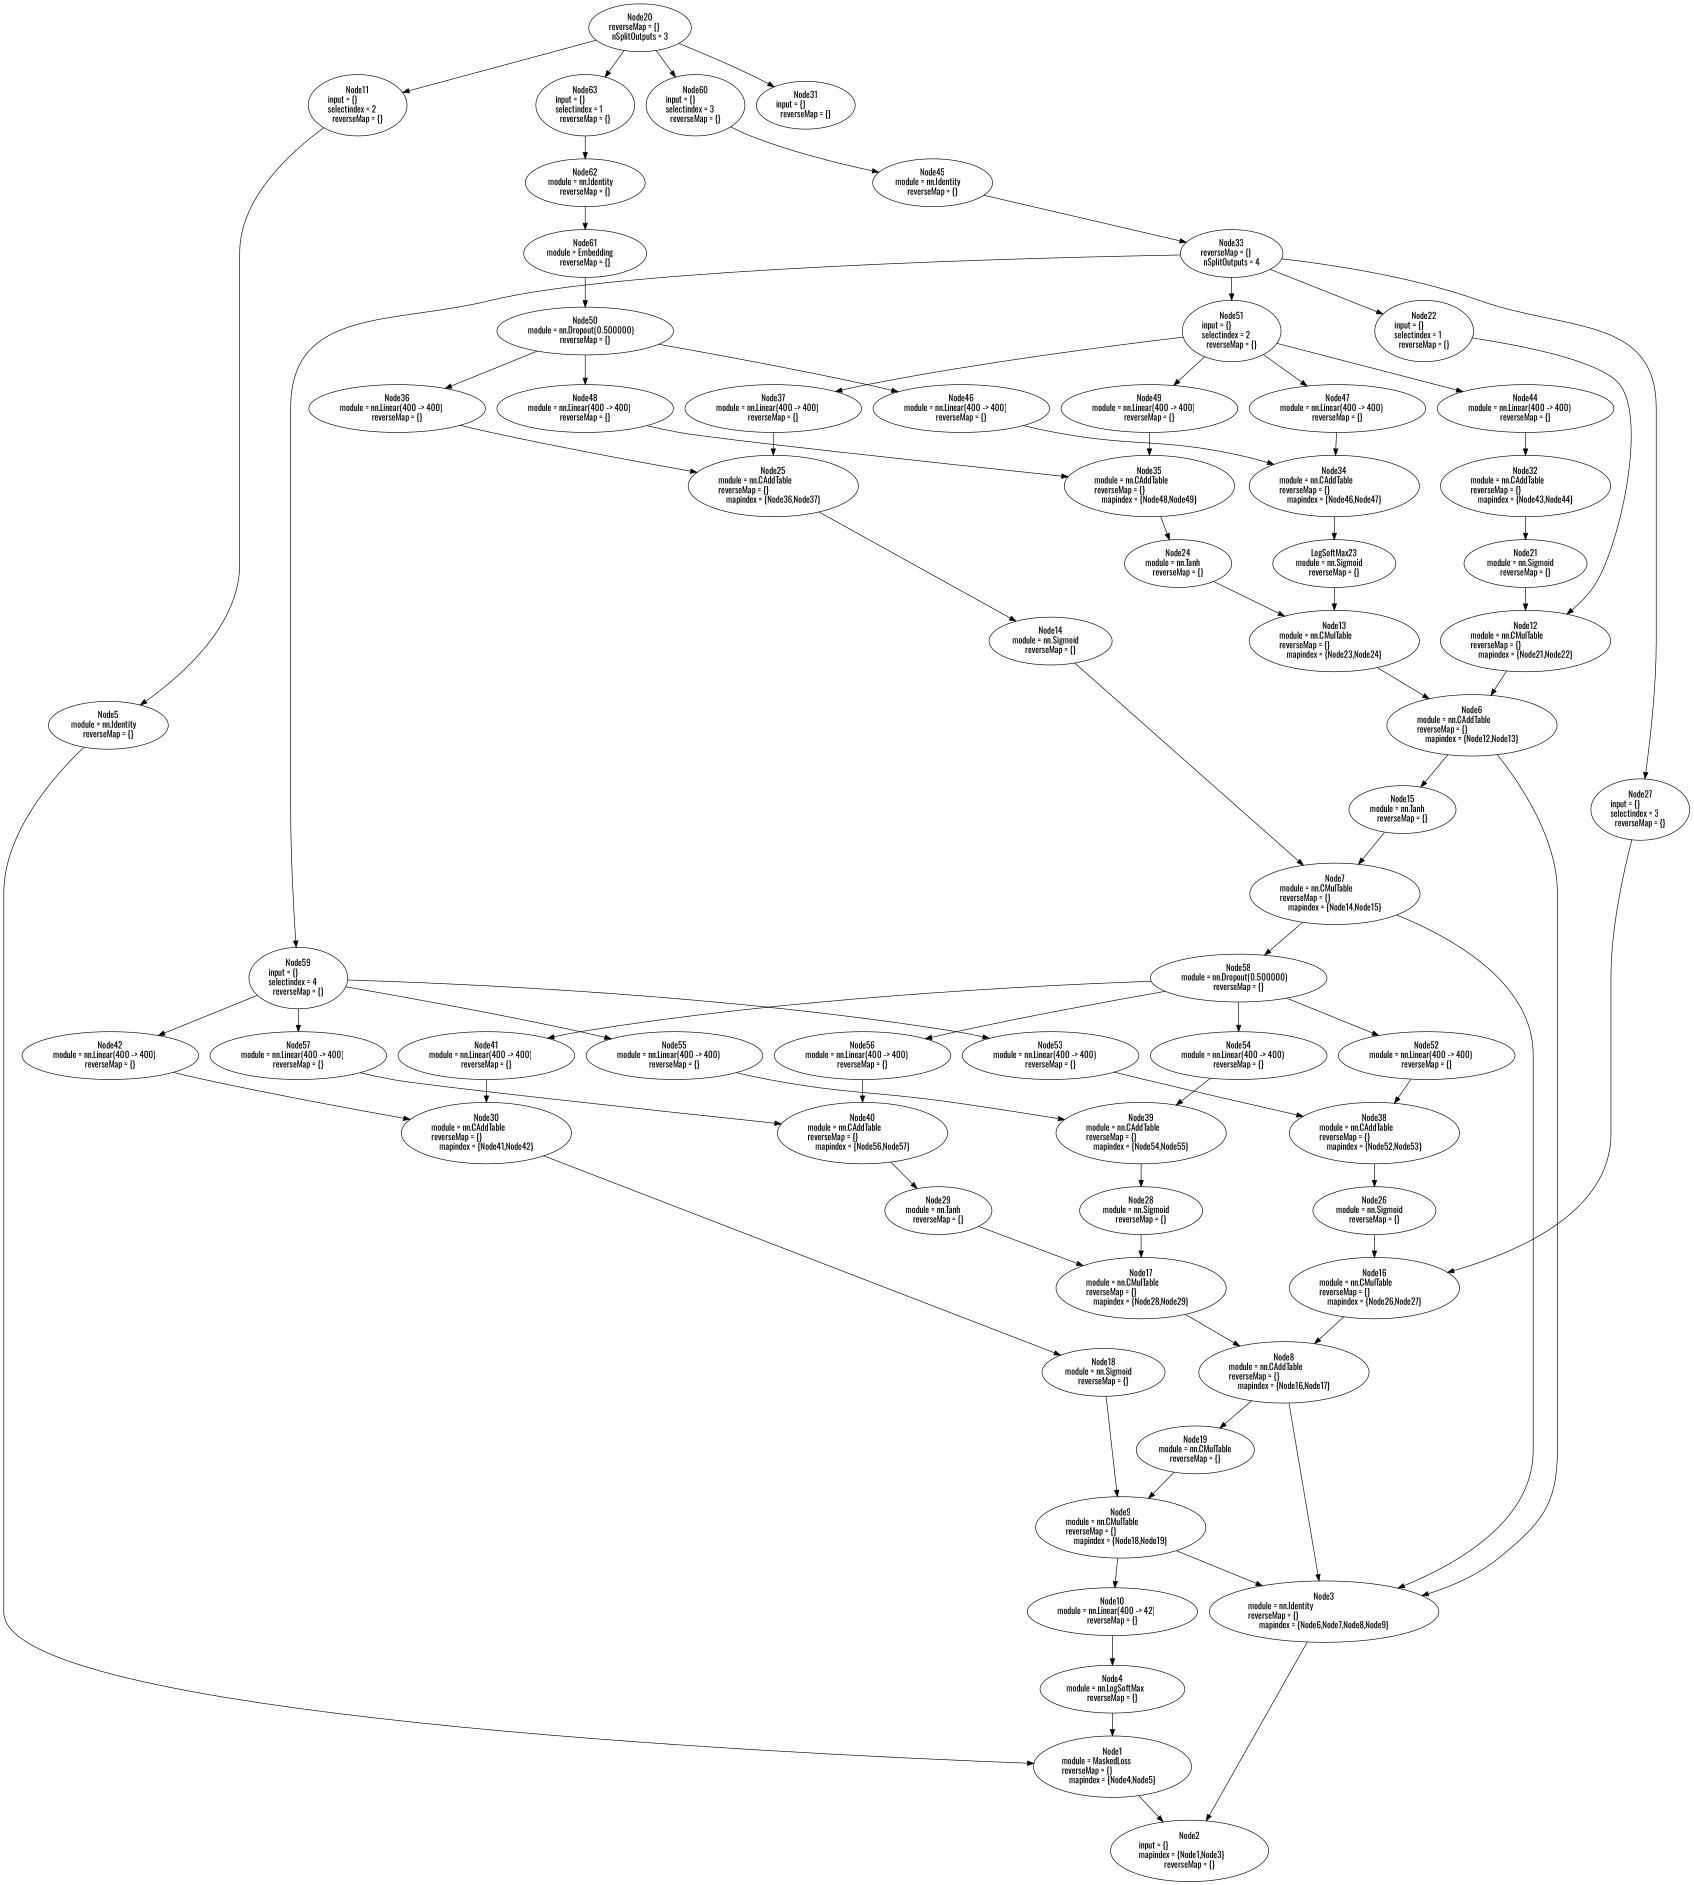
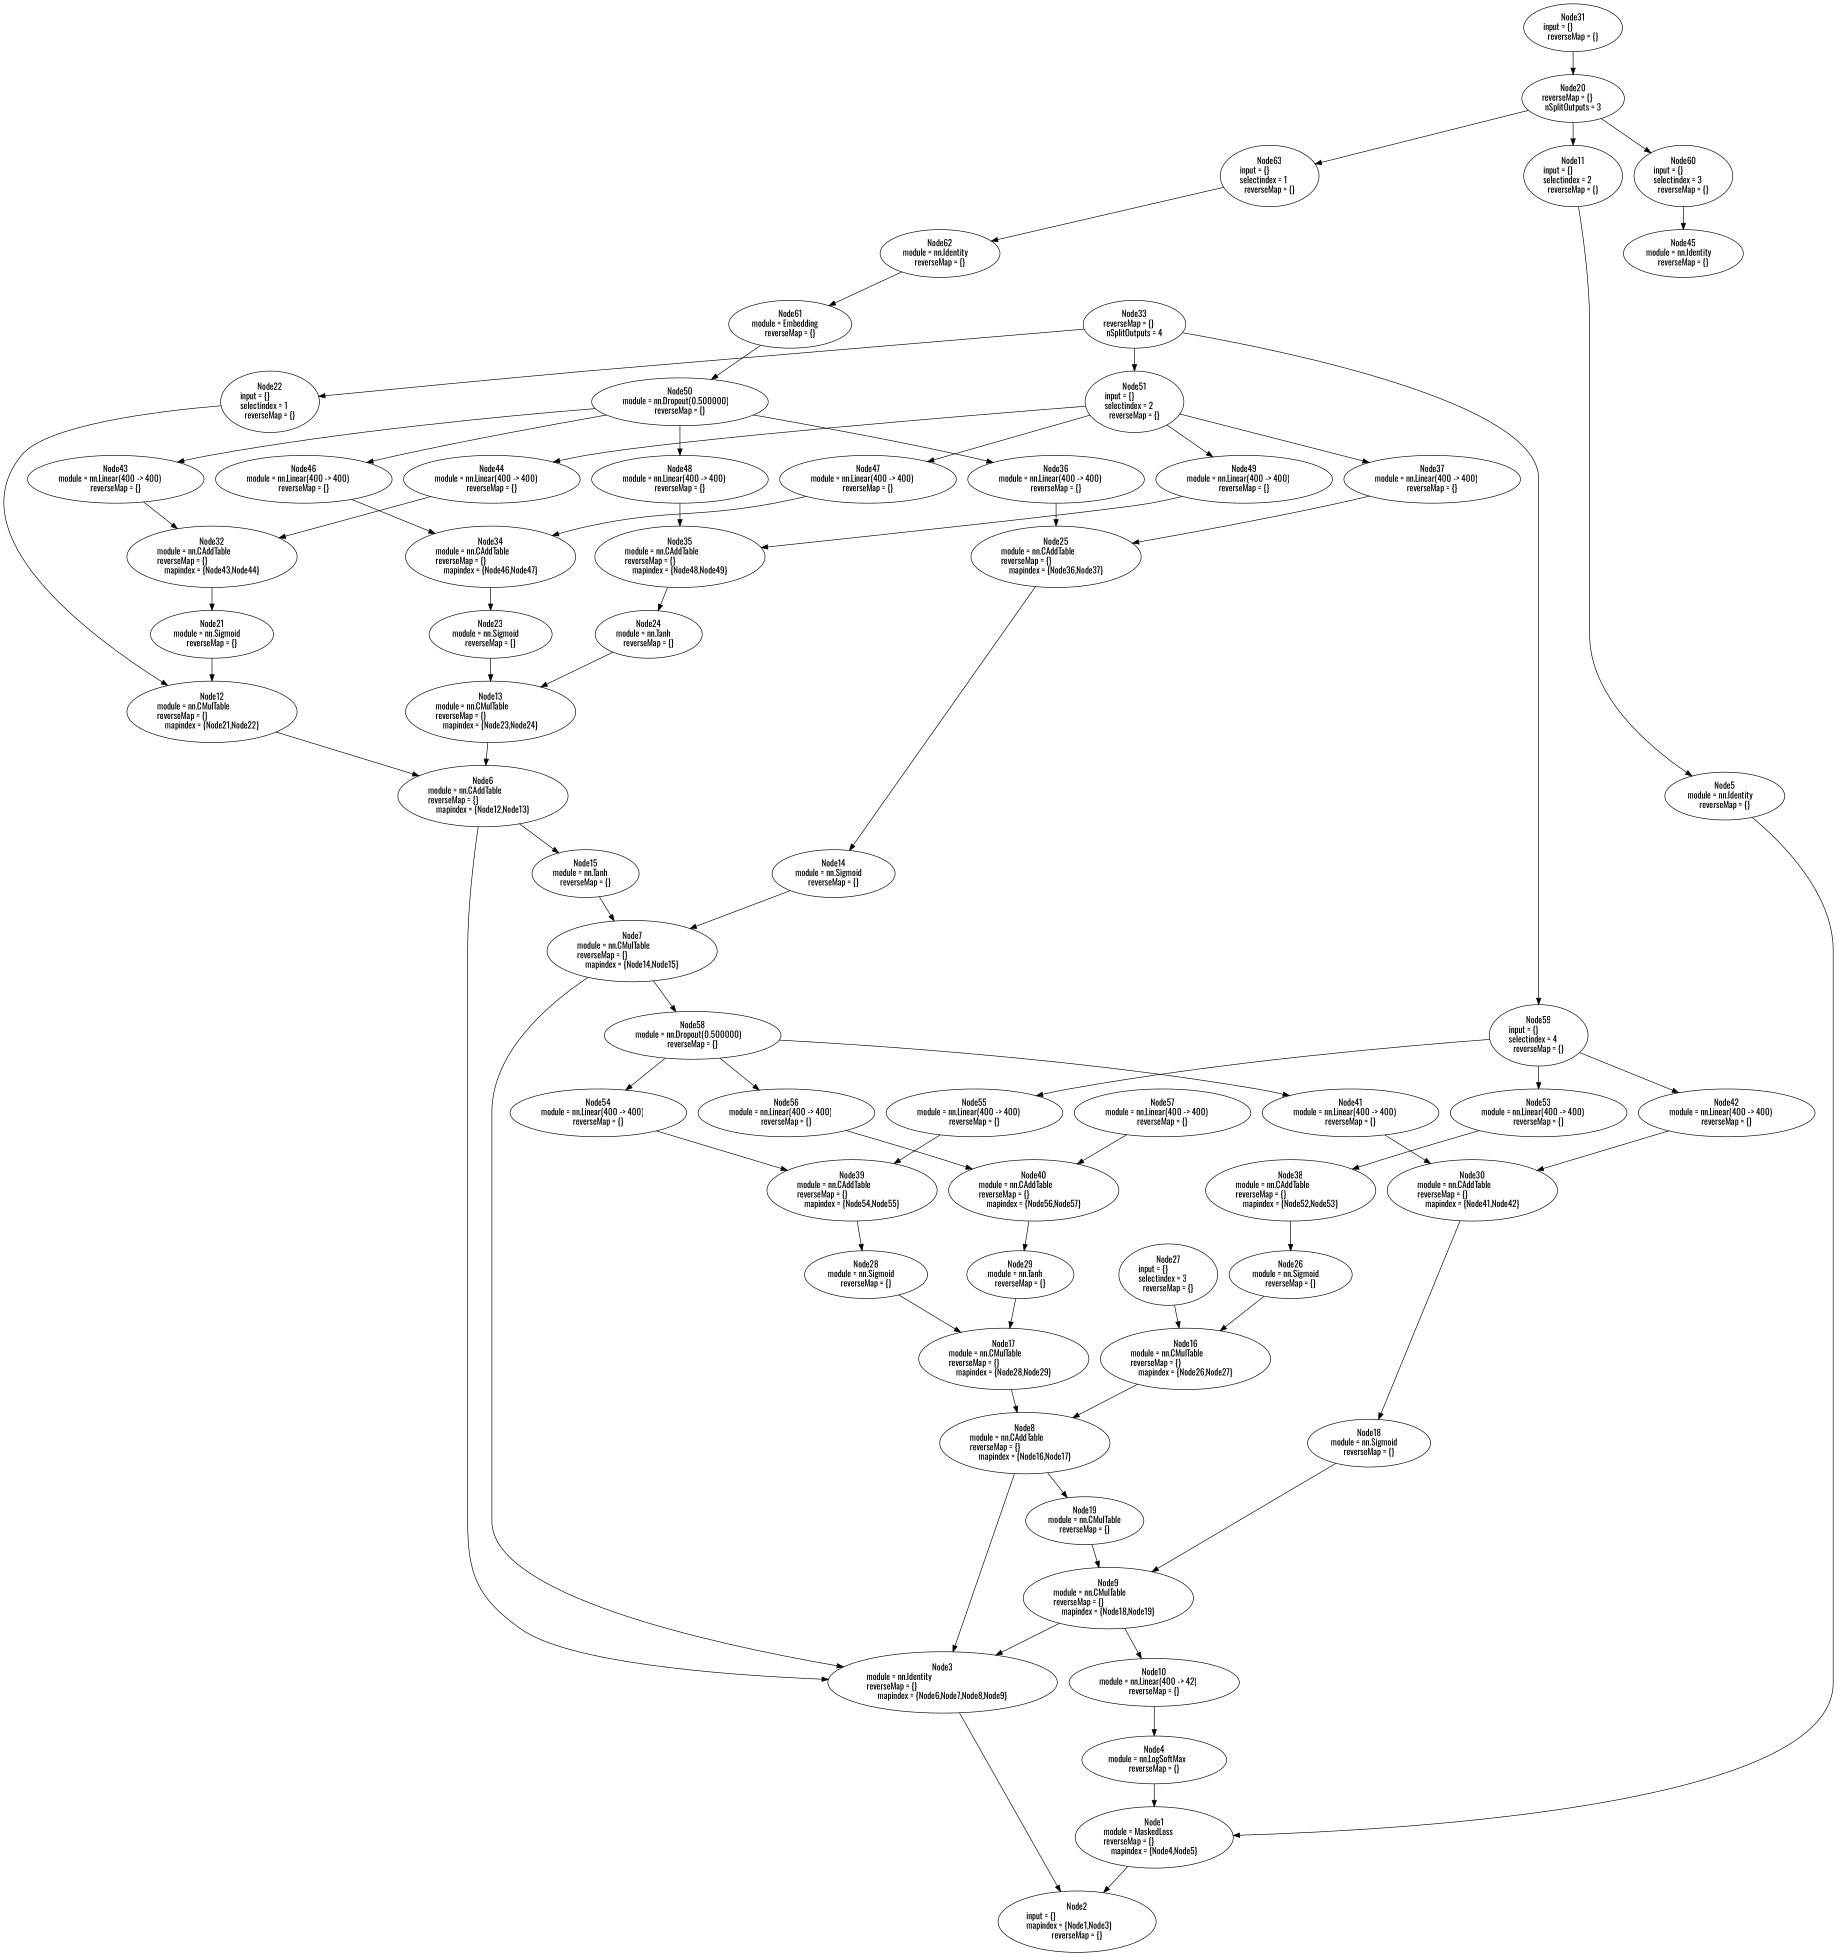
  digraph {
    fontname=Oswald
    node [fontname=Oswald shape=oval]
    edge [fontname=Oswald]
    n1 [height=1.3356 label="Node1\nmodule = MaskedLoss\lreverseMap = {}\lmapindex = {Node4,Node5}" width=3.4507]
    n2 [height=1.3356 label="Node2\ninput = {}\lmapindex = {Node1,Node3}\lreverseMap = {}" width=3.4507]
    n3 [height=1.3356 label="Node3\nmodule = nn.Identity\lreverseMap = {}\lmapindex = {Node6,Node7,Node8,Node9}" width=5.0043]
    n4 [height=1.041 label="Node4\nmodule = nn.LogSoftMax\lreverseMap = {}" width=3.1506]
    n5 [height=1.041 label="Node5\nmodule = nn.Identity\lreverseMap = {}" width=2.6117]
    n6 [height=1.3356 label="Node6\nmodule = nn.CAddTable\lreverseMap = {}\lmapindex = {Node12,Node13}" width=3.7034]
    n7 [height=1.041 label="Node15\nmodule = nn.Tanh\lreverseMap = {}" width=2.3354]
    n8 [height=1.3356 label="Node7\nmodule = nn.CMulTable\lreverseMap = {}\lmapindex = {Node14,Node15}" width=3.7034]
    n9 [height=1.041 label="Node58\nmodule = nn.Dropout(0.500000)\lreverseMap = {}" width=3.8416]
    n10 [height=1.041 label="Node41\nmodule = nn.Linear(400 -> 400)\lreverseMap = {}" width=3.8416]
-   n11 [height=1.041 label="Node52\nmodule = nn.Linear(400 -> 400)\lreverseMap = {}" width=3.8416]
    n12 [height=1.041 label="Node54\nmodule = nn.Linear(400 -> 400)\lreverseMap = {}" width=3.8416]
    n13 [height=1.041 label="Node56\nmodule = nn.Linear(400 -> 400)\lreverseMap = {}" width=3.8416]
    n14 [height=1.3356 label="Node30\nmodule = nn.CAddTable\lreverseMap = {}\lmapindex = {Node41,Node42}" width=3.7034]
    n15 [height=1.3356 label="Node38\nmodule = nn.CAddTable\lreverseMap = {}\lmapindex = {Node52,Node53}" width=3.7034]
    n16 [height=1.3356 label="Node39\nmodule = nn.CAddTable\lreverseMap = {}\lmapindex = {Node54,Node55}" width=3.7034]
    n17 [height=1.3356 label="Node40\nmodule = nn.CAddTable\lreverseMap = {}\lmapindex = {Node56,Node57}" width=3.7034]
    n18 [height=1.3356 label="Node8\nmodule = nn.CAddTable\lreverseMap = {}\lmapindex = {Node16,Node17}" width=3.7034]
    n19 [height=1.041 label="Node19\nmodule = nn.CMulTable\lreverseMap = {}" width=2.3354]
    n20 [height=1.3356 label="Node9\nmodule = nn.CMulTable\lreverseMap = {}\lmapindex = {Node18,Node19}" width=3.7034]
    n21 [height=1.041 label="Node10\nmodule = nn.Linear(400 -> 42)\lreverseMap = {}" width=3.7034]
    n22 [height=1.3356 label="Node11\ninput = {}\lselectindex = 2\lreverseMap = {}" width=2.1497]
    n23 [height=1.3356 label="Node12\nmodule = nn.CMulTable\lreverseMap = {}\lmapindex = {Node21,Node22}" width=3.7034]
    n24 [height=1.3356 label="Node13\nmodule = nn.CMulTable\lreverseMap = {}\lmapindex = {Node23,Node24}" width=3.7034]
    n25 [height=1.041 label="Node14\nmodule = nn.Sigmoid\lreverseMap = {}" width=2.6788]
    n26 [height=1.3356 label="Node16\nmodule = nn.CMulTable\lreverseMap = {}\lmapindex = {Node26,Node27}" width=3.7034]
    n27 [height=1.3356 label="Node17\nmodule = nn.CMulTable\lreverseMap = {}\lmapindex = {Node28,Node29}" width=3.7034]
    n28 [height=1.041 label="Node18\nmodule = nn.Sigmoid\lreverseMap = {}" width=2.6788]
    n29 [height=1.041 label="Node20\nreverseMap = {}\lnSplitOutputs = 3" width=2.2307]
    n30 [height=1.3356 label="Node60\ninput = {}\lselectindex = 3\lreverseMap = {}" width=2.1497]
    n31 [height=1.3356 label="Node63\ninput = {}\lselectindex = 1\lreverseMap = {}" width=2.1497]
    n32 [height=1.041 label="Node45\nmodule = nn.Identity\lreverseMap = {}" width=2.6117]
    n33 [height=1.041 label="Node62\nmodule = nn.Identity\lreverseMap = {}" width=2.6117]
    n34 [height=1.041 label="Node33\nreverseMap = {}\lnSplitOutputs = 4" width=2.2307]
    n35 [height=1.041 label="Node61\nmodule = Embedding\lreverseMap = {}" width=2.6788]
    n36 [height=1.041 label="Node21\nmodule = nn.Sigmoid\lreverseMap = {}" width=2.6788]
    n37 [height=1.3356 label="Node22\ninput = {}\lselectindex = 1\lreverseMap = {}" width=2.1497]
-   n38 [height=1.041 label="LogSoftMax23\nmodule = nn.Sigmoid\lreverseMap = {}" width=2.6788]
+   n38 [height=1.041 label="Node23\nmodule = nn.Sigmoid\lreverseMap = {}" width=2.6788]
    n39 [height=1.041 label="Node24\nmodule = nn.Tanh\lreverseMap = {}" width=2.3354]
    n40 [height=1.3356 label="Node25\nmodule = nn.CAddTable\lreverseMap = {}\lmapindex = {Node36,Node37}" width=3.7034]
    n41 [height=1.041 label="Node26\nmodule = nn.Sigmoid\lreverseMap = {}" width=2.6788]
    n42 [height=1.3356 label="Node27\ninput = {}\lselectindex = 3\lreverseMap = {}" width=2.1497]
    n43 [height=1.041 label="Node28\nmodule = nn.Sigmoid\lreverseMap = {}" width=2.6788]
    n44 [height=1.041 label="Node29\nmodule = nn.Tanh\lreverseMap = {}" width=2.3354]
    n45 [height=1.041 label="Node31\ninput = {}\lreverseMap = {}" width=2.1497]
    n46 [height=1.3356 label="Node32\nmodule = nn.CAddTable\lreverseMap = {}\lmapindex = {Node43,Node44}" width=3.7034]
    n47 [height=1.3356 label="Node51\ninput = {}\lselectindex = 2\lreverseMap = {}" width=2.1497]
    n48 [height=1.3356 label="Node59\ninput = {}\lselectindex = 4\lreverseMap = {}" width=2.1497]
    n49 [height=1.041 label="Node37\nmodule = nn.Linear(400 -> 400)\lreverseMap = {}" width=3.8416]
    n50 [height=1.041 label="Node44\nmodule = nn.Linear(400 -> 400)\lreverseMap = {}" width=3.8416]
    n51 [height=1.041 label="Node47\nmodule = nn.Linear(400 -> 400)\lreverseMap = {}" width=3.8416]
    n52 [height=1.041 label="Node49\nmodule = nn.Linear(400 -> 400)\lreverseMap = {}" width=3.8416]
    n53 [height=1.041 label="Node42\nmodule = nn.Linear(400 -> 400)\lreverseMap = {}" width=3.8416]
    n54 [height=1.041 label="Node53\nmodule = nn.Linear(400 -> 400)\lreverseMap = {}" width=3.8416]
    n55 [height=1.041 label="Node55\nmodule = nn.Linear(400 -> 400)\lreverseMap = {}" width=3.8416]
    n56 [height=1.041 label="Node57\nmodule = nn.Linear(400 -> 400)\lreverseMap = {}" width=3.8416]
    n57 [height=1.3356 label="Node34\nmodule = nn.CAddTable\lreverseMap = {}\lmapindex = {Node46,Node47}" width=3.7034]
    n58 [height=1.3356 label="Node35\nmodule = nn.CAddTable\lreverseMap = {}\lmapindex = {Node48,Node49}" width=3.7034]
    n59 [height=1.041 label="Node36\nmodule = nn.Linear(400 -> 400)\lreverseMap = {}" width=3.8416]
+   n60 [height=1.041 label="Node43\nmodule = nn.Linear(400 -> 400)\lreverseMap = {}" width=3.8416]
    n61 [height=1.041 label="Node46\nmodule = nn.Linear(400 -> 400)\lreverseMap = {}" width=3.8416]
    n62 [height=1.041 label="Node48\nmodule = nn.Linear(400 -> 400)\lreverseMap = {}" width=3.8416]
    n63 [height=1.041 label="Node50\nmodule = nn.Dropout(0.500000)\lreverseMap = {}" width=3.8416]
    n1 -> n2
    n3 -> n2
    n4 -> n1
    n5 -> n1
    n6 -> n3
    n6 -> n7
    n7 -> n8
    n8 -> n3
    n8 -> n9
    n9 -> n10
-   n9 -> n11
    n9 -> n12
    n9 -> n13
    n10 -> n14
-   n11 -> n15
    n12 -> n16
    n13 -> n17
    n14 -> n28
    n15 -> n41
    n16 -> n43
    n17 -> n44
    n18 -> n3
    n18 -> n19
    n19 -> n20
    n20 -> n3
    n20 -> n21
    n21 -> n4
    n22 -> n5
    n23 -> n6
    n24 -> n6
    n25 -> n8
    n26 -> n18
    n27 -> n18
    n28 -> n20
    n29 -> n22
    n29 -> n30
    n29 -> n31
    n30 -> n32
    n31 -> n33
-   n32 -> n34
    n33 -> n35
    n34 -> n37
-   n34 -> n42
    n34 -> n47
    n34 -> n48
    n35 -> n63
    n36 -> n23
    n37 -> n23
    n38 -> n24
    n39 -> n24
    n40 -> n25
    n41 -> n26
    n42 -> n26
    n43 -> n27
    n44 -> n27
-   n29 -> n45
+   n45 -> n29
    n46 -> n36
    n47 -> n49
    n47 -> n50
    n47 -> n51
    n47 -> n52
    n48 -> n53
    n48 -> n54
    n48 -> n55
-   n48 -> n56
    n49 -> n40
    n50 -> n46
    n51 -> n57
    n52 -> n58
    n53 -> n14
    n54 -> n15
    n55 -> n16
    n56 -> n17
    n57 -> n38
    n58 -> n39
    n59 -> n40
+   n60 -> n46
    n61 -> n57
    n62 -> n58
    n63 -> n59
+   n63 -> n60
    n63 -> n61
    n63 -> n62
  }
